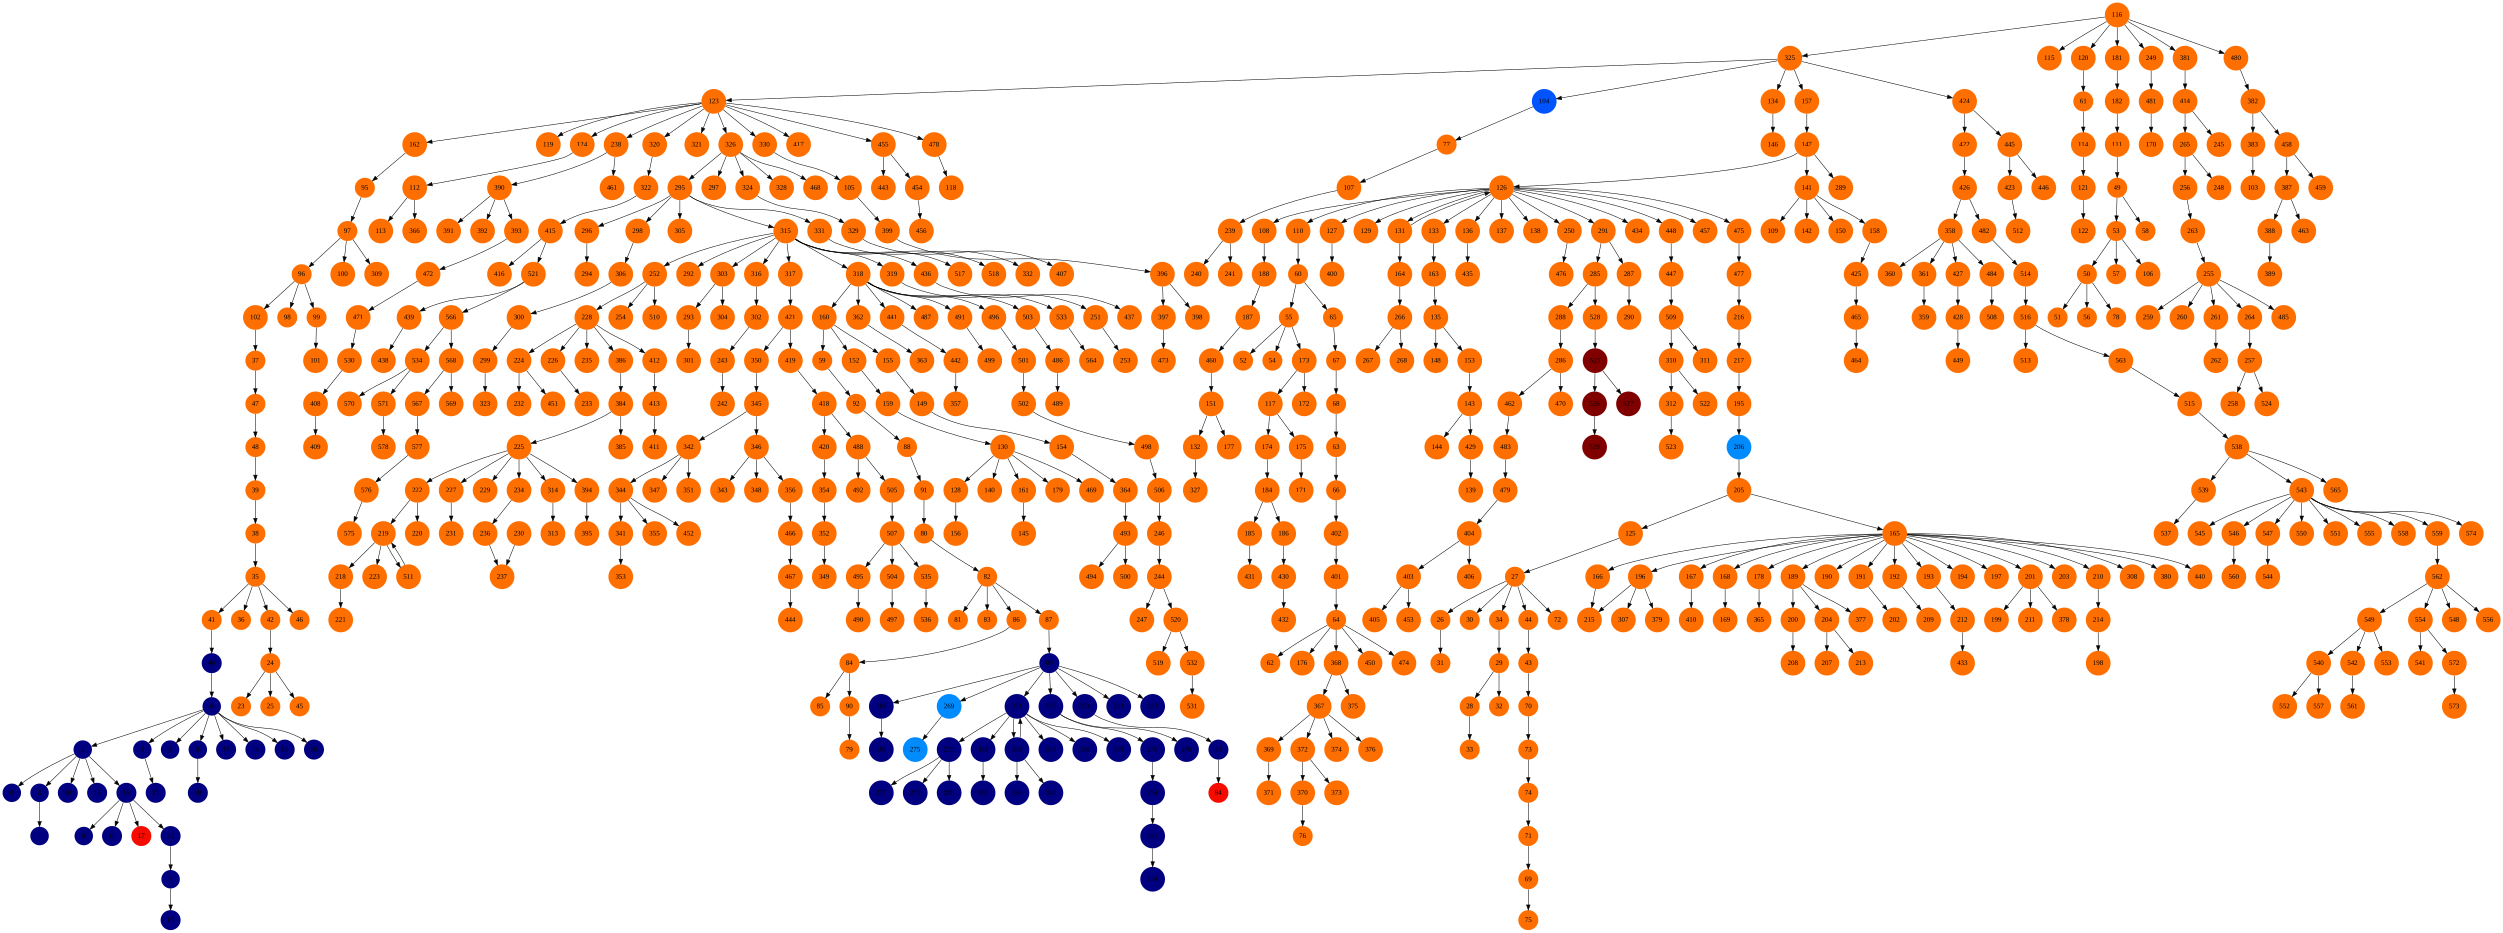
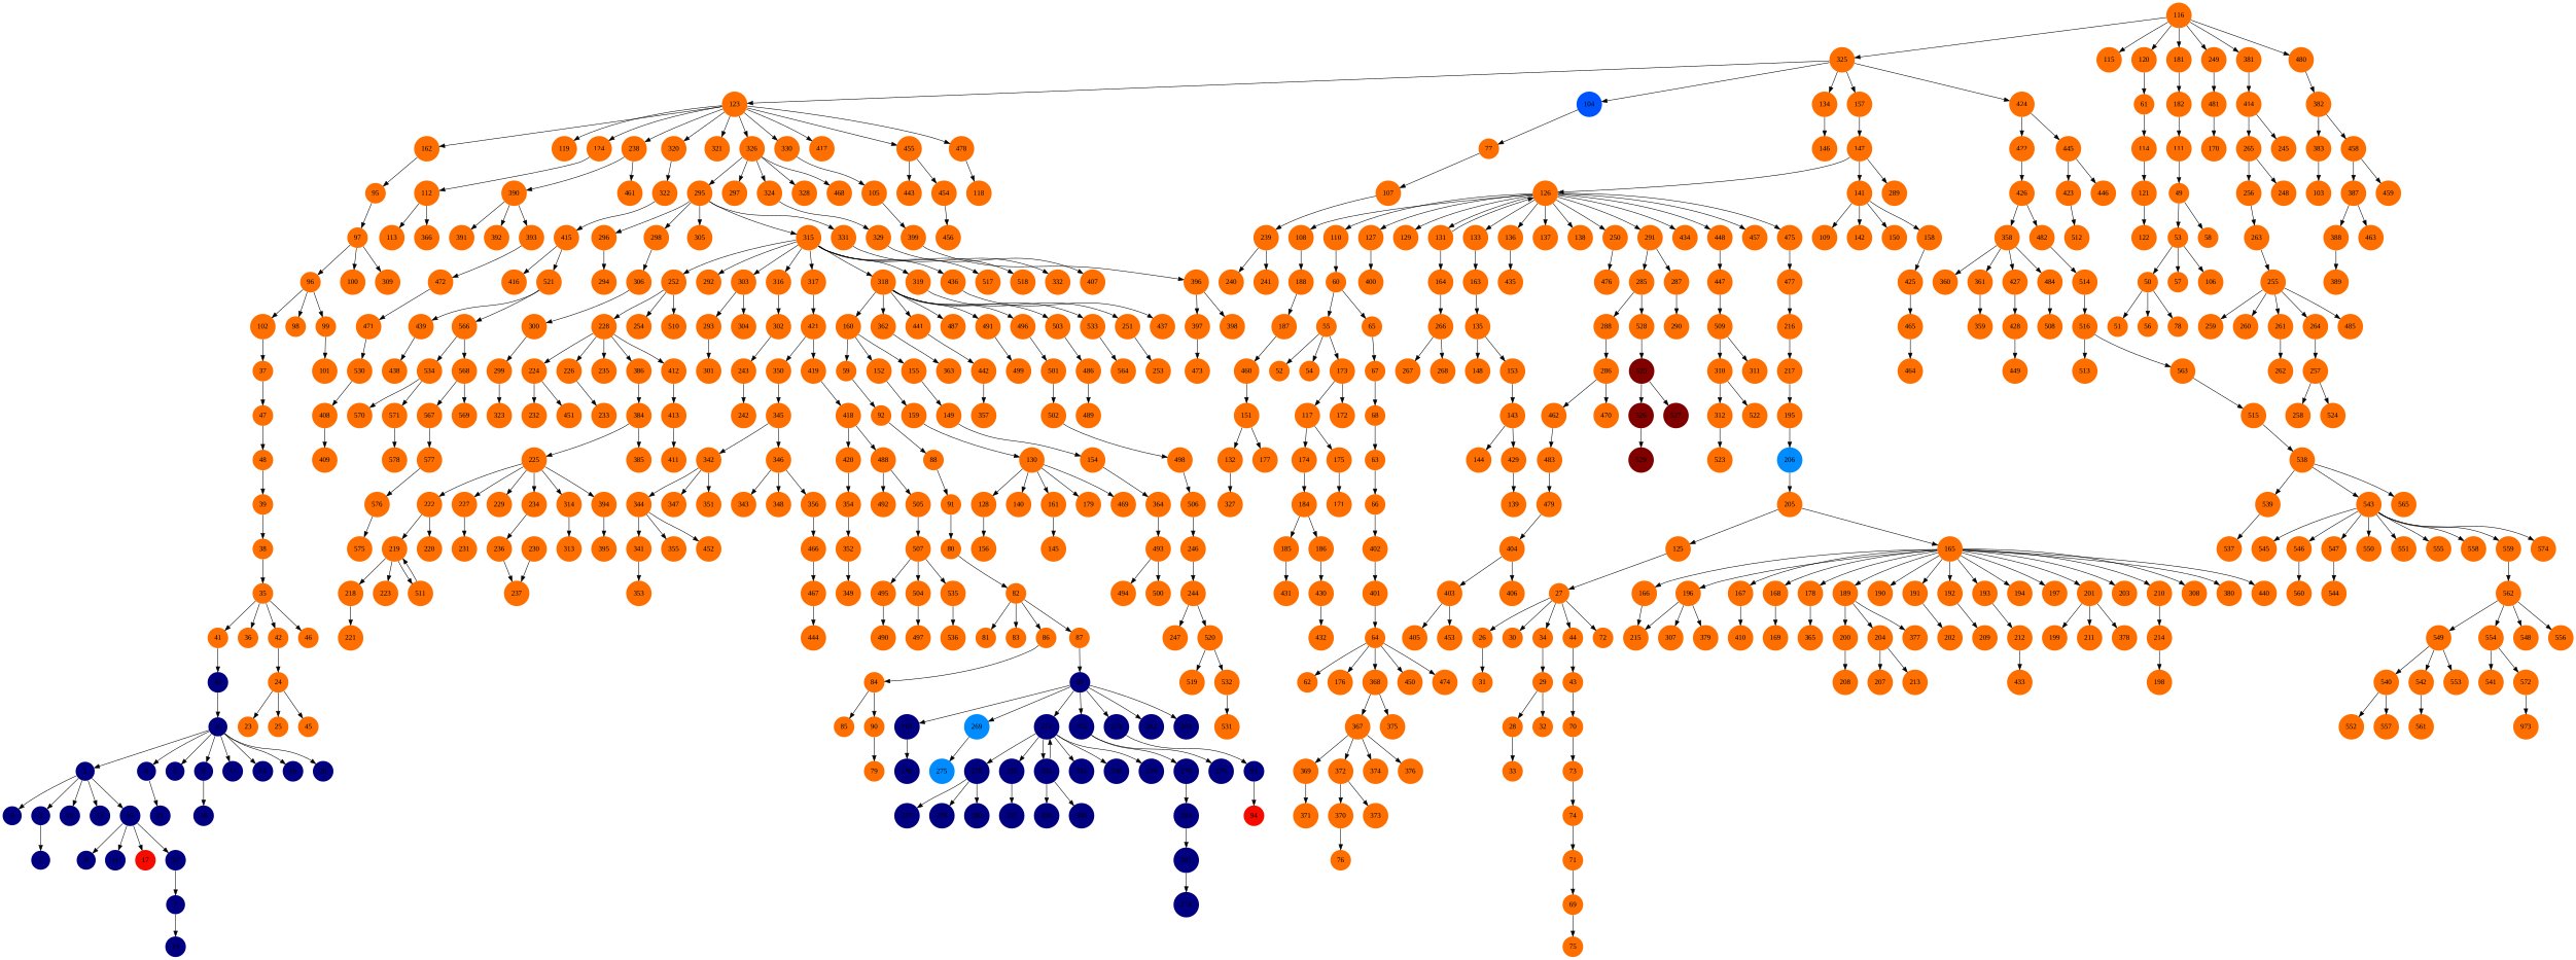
  digraph {
    fontname="Liberation Serif"
    node [fillcolor="#ff6f00" fontname="Liberation Serif" penwidth=0 shape=circle style=filled]
    edge [fontname="Liberation Serif"]
    0 [fillcolor="#000080"]
    1 [fillcolor="#000080"]
    2 [fillcolor="#000080"]
    3 [fillcolor="#000080"]
    10 [fillcolor="#000080"]
    13 [fillcolor="#000080"]
    15 [fillcolor="#000080"]
    9 [fillcolor="#000080"]
    11 [fillcolor="#000080"]
    17 [fillcolor="#f60b00"]
    22 [fillcolor="#000080"]
    4 [fillcolor="#000080"]
    21 [fillcolor="#000080"]
    5 [fillcolor="#000080"]
    6 [fillcolor="#000080"]
    8 [fillcolor="#000080"]
    12 [fillcolor="#000080"]
    14 [fillcolor="#000080"]
    16 [fillcolor="#000080"]
    20 [fillcolor="#000080"]
    18 [fillcolor="#000080"]
    7 [fillcolor="#000080"]
    19 [fillcolor="#000080"]
    24
    23
    25
    45
    26
    31
    27
    30
    34
    44
    72
    29
    43
    28
    33
    32
    35
    36
    41
    42
    46
    40 [fillcolor="#000080"]
    37
    47
    48
    38
    39
    70
    73
    49
    53
    58
    50
    57
    106
    51
    56
    78
    55
    52
    54
    173
    117
    172
    59
    92
    88
    60
    65
    67
    61
    114
    121
    63
    66
    402
    64
    62
    176
    368
    450
    474
    367
    375
    68
    401
    69
    75
    74
    71
    77
    107
    239
    80
    82
    81
    83
    86
    87
    84
    89 [fillcolor="#000080"]
    85
    90
    79
    183 [fillcolor="#000080"]
    269 [fillcolor="#008cff"]
    271 [fillcolor="#000080"]
    272 [fillcolor="#000080"]
    273 [fillcolor="#000080"]
    282 [fillcolor="#000080"]
    283 [fillcolor="#000080"]
    91
    180 [fillcolor="#000080"]
    275 [fillcolor="#008cff"]
    278 [fillcolor="#000080"]
    333 [fillcolor="#000080"]
    334 [fillcolor="#000080"]
    335 [fillcolor="#000080"]
    336 [fillcolor="#000080"]
    339 [fillcolor="#000080"]
    270 [fillcolor="#000080"]
    276 [fillcolor="#000080"]
    93 [fillcolor="#000080"]
    94 [fillcolor="#f60b00"]
    95
    97
    96
    100
    309
    98
    99
    102
    101
    104 [fillcolor="#0054ff"]
    105
    399
    396
    240
    241
    108
    188
    187
    110
    111
    112
    113
    366
    122
    116
    115
    120
    181
    249
    325
    381
    480
    182
    481
    123
    134
    157
    424
    414
    382
    174
    175
    184
    171
    119
    124
    162
    238
    320
    321
    326
    330
    417
    455
    478
    390
    461
    322
    295
    297
    324
    328
    468
    443
    454
    118
    125
    126
    127
    129
    131
    133
    136
    137
    138
    250
    291
    434
    448
    457
    475
    400
    164
    163
    435
    476
    285
    287
    447
    477
    128
    156
    130
    140
    161
    179
    469
    145
    266
    132
    327
    135
    146
    148
    153
    143
    141
    109
    142
    150
    158
    425
    144
    429
    139
    147
    289
    149
    154
    364
    151
    177
    152
    159
    493
    155
    465
    160
    267
    268
    165
    166
    167
    168
    178
    189
    190
    191
    192
    193
    194
    196
    197
    201
    203
    210
    308
    380
    440
    215
    410
    169
    365
    200
    204
    377
    202
    209
    212
    307
    379
    199
    211
    378
    214
    185
    186
    431
    430
    432
    460
    208
    207
    213
    433
    206 [fillcolor="#008cff"]
    195
    205
    198
    216
    217
    218
    221
    219
    223
    511
    222
    220
    224
    232
    451
    225
    227
    229
    234
    314
    394
    231
    236
    313
    395
    226
    233
    228
    235
    386
    412
    384
    413
    230
    237
    391
    392
    393
    243
    242
    244
    247
    520
    519
    532
    246
    170
    251
    253
    252
    254
    510
    255
    259
    260
    261
    264
    485
    262
    257
    256
    263
    258
    524
    265
    248
    284 [fillcolor="#000080"]
    281 [fillcolor="#000080"]
    277 [fillcolor="#000080"]
    279 [fillcolor="#000080"]
    280 [fillcolor="#000080"]
    337 [fillcolor="#000080"]
    338 [fillcolor="#000080"]
    340 [fillcolor="#000080"]
    274 [fillcolor="#000080"]
    288
    528
    286
    525 [fillcolor="#800000"]
    462
    470
    483
    290
    293
    301
    296
    298
    305
    315
    331
    294
    306
    292
    303
    316
    317
    318
    319
    436
    517
    518
    332
    300
    299
    323
    302
    304
    310
    312
    522
    523
    421
    362
    441
    487
    491
    496
    503
    533
    437
    350
    419
    363
    442
    499
    501
    486
    564
    415
    416
    521
    329
    407
    422
    445
    341
    353
    342
    344
    347
    351
    355
    452
    345
    346
    343
    348
    356
    466
    352
    349
    354
    467
    358
    360
    361
    427
    484
    359
    428
    508
    494
    500
    369
    372
    374
    376
    371
    370
    373
    76
    245
    383
    458
    103
    387
    459
    385
    388
    463
    389
    472
    471
    397
    398
    473
    403
    405
    453
    404
    406
    408
    409
    411
    439
    566
    418
    420
    488
    492
    505
    426
    482
    423
    512
    446
    464
    514
    449
    438
    357
    509
    311
    456
    479
    444
    530
    516
    489
    507
    495
    490
    502
    498
    506
    504
    497
    535
    536
    513
    563
    515
    538
    539
    543
    565
    531
    534
    568
    526 [fillcolor="#800000"]
    527 [fillcolor="#800000"]
    529 [fillcolor="#800000"]
    570
    571
    578
    537
    545
    546
    547
    550
    551
    555
    558
    559
    574
    540
    552
    557
    542
    561
    560
    544
    562
    549
    553
    554
    541
    572
-   573
+   573 [label=973]
    548
    556
    567
    569
    577
    576
    575
    2 -> 0
    2 -> 3
    2 -> 10
    2 -> 13
    2 -> 15
    3 -> 1
    15 -> 9
    15 -> 11
    15 -> 17
    15 -> 22
    22 -> 7
    4 -> 21
    6 -> 2
    6 -> 4
    6 -> 5
    6 -> 8
    6 -> 12
    6 -> 14
    6 -> 16
    6 -> 20
    8 -> 18
    7 -> 19
    24 -> 23
    24 -> 25
    24 -> 45
    26 -> 31
    27 -> 26
    27 -> 30
    27 -> 34
    27 -> 44
    27 -> 72
    34 -> 29
    44 -> 43
    29 -> 28
    29 -> 32
    43 -> 70
    28 -> 33
    35 -> 36
    35 -> 41
    35 -> 42
    35 -> 46
    41 -> 40
    42 -> 24
    40 -> 6
    37 -> 47
    47 -> 48
    48 -> 39
    38 -> 35
    39 -> 38
    70 -> 73
    73 -> 74
    49 -> 53
    49 -> 58
    53 -> 50
    53 -> 57
    53 -> 106
    50 -> 51
    50 -> 56
    50 -> 78
    55 -> 52
    55 -> 54
    55 -> 173
    173 -> 117
    173 -> 172
    117 -> 174
    117 -> 175
    59 -> 92
    92 -> 88
    88 -> 91
    60 -> 55
    60 -> 65
    65 -> 67
    67 -> 68
    61 -> 114
    114 -> 121
    121 -> 122
    63 -> 66
    66 -> 402
    402 -> 401
    64 -> 62
    64 -> 176
    64 -> 368
    64 -> 450
    64 -> 474
    368 -> 367
    368 -> 375
    367 -> 369
    367 -> 372
    367 -> 374
    367 -> 376
    68 -> 63
    401 -> 64
    69 -> 75
    74 -> 71
    71 -> 69
    77 -> 107
    107 -> 239
    239 -> 240
    239 -> 241
    80 -> 82
    82 -> 81
    82 -> 83
    82 -> 86
    82 -> 87
    86 -> 84
    87 -> 89
    84 -> 85
    84 -> 90
    89 -> 183
    89 -> 269
    89 -> 271
    89 -> 272
    89 -> 273
    89 -> 282
    89 -> 283
    90 -> 79
    183 -> 180
    269 -> 275
    271 -> 278
    271 -> 333
    271 -> 334
    271 -> 335
    271 -> 336
    271 -> 339
    272 -> 270
    272 -> 276
    273 -> 93
    91 -> 80
    278 -> 277
    278 -> 279
    278 -> 280
    333 -> 337
    334 -> 271
    334 -> 338
    334 -> 340
    270 -> 284
    93 -> 94
    95 -> 97
    97 -> 96
    97 -> 100
    97 -> 309
    96 -> 98
    96 -> 99
    96 -> 102
    99 -> 101
    102 -> 37
    104 -> 77
    105 -> 399
    399 -> 396
    396 -> 397
    396 -> 398
    108 -> 188
    188 -> 187
    187 -> 460
    110 -> 60
    111 -> 49
    112 -> 113
    112 -> 366
    116 -> 115
    116 -> 120
    116 -> 181
    116 -> 249
    116 -> 325
    116 -> 381
    116 -> 480
    120 -> 61
    181 -> 182
    249 -> 481
    325 -> 104
    325 -> 123
    325 -> 134
    325 -> 157
    325 -> 424
    381 -> 414
    480 -> 382
    182 -> 111
    481 -> 170
    123 -> 119
    123 -> 124
    123 -> 162
    123 -> 238
    123 -> 320
    123 -> 321
    123 -> 326
    123 -> 330
    123 -> 417
    123 -> 455
    123 -> 478
    134 -> 146
    157 -> 147
    424 -> 422
    424 -> 445
    414 -> 265
    414 -> 245
    382 -> 383
    382 -> 458
    174 -> 184
    175 -> 171
    184 -> 185
    184 -> 186
    124 -> 112
    162 -> 95
    238 -> 390
    238 -> 461
    320 -> 322
    326 -> 295
    326 -> 297
    326 -> 324
    326 -> 328
    326 -> 468
    330 -> 105
    455 -> 443
    455 -> 454
    478 -> 118
    390 -> 391
    390 -> 392
    390 -> 393
    322 -> 415
    295 -> 296
    295 -> 298
    295 -> 305
    295 -> 315
    295 -> 331
    324 -> 329
    454 -> 456
    125 -> 27
    126 -> 108
    126 -> 110
    126 -> 127
    126 -> 129
    126 -> 131
    126 -> 133
    126 -> 136
    126 -> 137
    126 -> 138
    126 -> 250
    126 -> 291
    126 -> 434
    126 -> 448
    126 -> 457
    126 -> 475
    127 -> 400
    131 -> 126
    131 -> 164
    133 -> 163
    136 -> 435
    250 -> 476
    291 -> 285
    291 -> 287
    448 -> 447
    475 -> 477
    164 -> 266
    163 -> 135
    285 -> 288
    285 -> 528
    287 -> 290
    447 -> 509
    477 -> 216
    128 -> 156
    130 -> 128
    130 -> 140
    130 -> 161
    130 -> 179
    130 -> 469
    161 -> 145
    266 -> 267
    266 -> 268
    132 -> 327
    135 -> 148
    135 -> 153
    153 -> 143
    143 -> 144
    143 -> 429
    141 -> 109
    141 -> 142
    141 -> 150
    141 -> 158
    158 -> 425
    425 -> 465
    429 -> 139
    147 -> 126
    147 -> 141
    147 -> 289
    149 -> 154
    154 -> 364
    364 -> 493
    151 -> 132
    151 -> 177
    152 -> 159
    159 -> 130
    493 -> 494
    493 -> 500
    155 -> 149
    465 -> 464
    160 -> 59
    160 -> 152
    160 -> 155
    165 -> 166
    165 -> 167
    165 -> 168
    165 -> 178
    165 -> 189
    165 -> 190
    165 -> 191
    165 -> 192
    165 -> 193
    165 -> 194
    165 -> 196
    165 -> 197
    165 -> 201
    165 -> 203
    165 -> 210
    165 -> 308
    165 -> 380
    165 -> 440
    166 -> 215
    167 -> 410
    168 -> 169
    178 -> 365
    189 -> 200
    189 -> 204
    189 -> 377
    191 -> 202
    192 -> 209
    193 -> 212
    196 -> 215
    196 -> 307
    196 -> 379
    201 -> 199
    201 -> 211
    201 -> 378
    210 -> 214
    200 -> 208
    204 -> 207
    204 -> 213
    212 -> 433
    214 -> 198
    185 -> 431
    186 -> 430
    430 -> 432
    460 -> 151
    206 -> 205
    195 -> 206
    205 -> 125
    205 -> 165
    216 -> 217
    217 -> 195
    218 -> 221
    219 -> 218
    219 -> 223
    219 -> 511
    511 -> 219
    222 -> 219
    222 -> 220
    224 -> 232
    224 -> 451
    225 -> 222
    225 -> 227
    225 -> 229
    225 -> 234
    225 -> 314
    225 -> 394
    227 -> 231
    234 -> 236
    314 -> 313
    394 -> 395
    236 -> 237
    226 -> 233
    228 -> 224
    228 -> 226
    228 -> 235
    228 -> 386
    228 -> 412
    386 -> 384
    412 -> 413
    384 -> 225
    384 -> 385
    413 -> 411
    230 -> 237
    393 -> 472
    243 -> 242
    244 -> 247
    244 -> 520
    520 -> 519
    520 -> 532
    532 -> 531
    246 -> 244
    251 -> 253
    252 -> 228
    252 -> 254
    252 -> 510
    255 -> 259
    255 -> 260
    255 -> 261
    255 -> 264
    255 -> 485
    261 -> 262
    264 -> 257
    257 -> 258
    257 -> 524
    256 -> 263
    263 -> 255
    265 -> 256
    265 -> 248
    284 -> 281
    281 -> 274
    288 -> 286
    528 -> 525
    286 -> 462
    286 -> 470
    525 -> 526
    525 -> 527
    462 -> 483
    483 -> 479
    293 -> 301
    296 -> 294
    298 -> 306
    315 -> 252
    315 -> 292
    315 -> 303
    315 -> 316
    315 -> 317
    315 -> 318
    315 -> 319
    315 -> 436
    315 -> 517
    315 -> 518
    331 -> 332
    306 -> 300
    303 -> 293
    303 -> 304
    316 -> 302
    317 -> 421
    318 -> 160
    318 -> 362
    318 -> 441
    318 -> 487
    318 -> 491
    318 -> 496
    318 -> 503
    318 -> 533
    319 -> 251
    436 -> 437
    300 -> 299
    299 -> 323
    302 -> 243
    310 -> 312
    310 -> 522
    312 -> 523
    421 -> 350
    421 -> 419
    362 -> 363
    441 -> 442
    491 -> 499
    496 -> 501
    503 -> 486
    533 -> 564
    350 -> 345
    419 -> 418
    442 -> 357
    501 -> 502
    486 -> 489
    415 -> 416
    415 -> 521
    521 -> 439
    521 -> 566
    329 -> 407
    422 -> 426
    445 -> 423
    445 -> 446
    341 -> 353
    342 -> 344
    342 -> 347
    342 -> 351
    344 -> 341
    344 -> 355
    344 -> 452
    345 -> 342
    345 -> 346
    346 -> 343
    346 -> 348
    346 -> 356
    356 -> 466
    466 -> 467
    352 -> 349
    354 -> 352
    467 -> 444
    358 -> 360
    358 -> 361
    358 -> 427
    358 -> 484
    361 -> 359
    427 -> 428
    484 -> 508
    428 -> 449
    369 -> 371
    372 -> 370
    372 -> 373
    370 -> 76
    383 -> 103
    458 -> 387
    458 -> 459
    387 -> 388
    387 -> 463
    388 -> 389
    472 -> 471
    471 -> 530
    397 -> 473
    403 -> 405
    403 -> 453
    404 -> 403
    404 -> 406
    408 -> 409
    439 -> 438
    566 -> 534
    566 -> 568
    418 -> 420
    418 -> 488
    420 -> 354
    488 -> 492
    488 -> 505
    505 -> 507
    426 -> 358
    426 -> 482
    482 -> 514
    423 -> 512
    514 -> 516
    509 -> 310
    509 -> 311
    479 -> 404
    530 -> 408
    516 -> 513
    516 -> 563
    507 -> 495
    507 -> 504
    507 -> 535
    495 -> 490
    502 -> 498
    498 -> 506
    506 -> 246
    504 -> 497
    535 -> 536
    563 -> 515
    515 -> 538
    538 -> 539
    538 -> 543
    538 -> 565
    539 -> 537
    543 -> 545
    543 -> 546
    543 -> 547
    543 -> 550
    543 -> 551
    543 -> 555
    543 -> 558
    543 -> 559
    543 -> 574
    534 -> 570
    534 -> 571
    568 -> 567
    568 -> 569
    526 -> 529
    571 -> 578
    546 -> 560
    547 -> 544
    559 -> 562
    540 -> 552
    540 -> 557
    542 -> 561
    562 -> 549
    562 -> 554
    562 -> 548
    562 -> 556
    549 -> 540
    549 -> 542
    549 -> 553
    554 -> 541
    554 -> 572
    572 -> 573
    567 -> 577
    577 -> 576
    576 -> 575
  }
